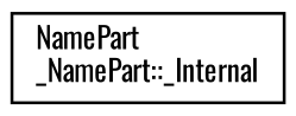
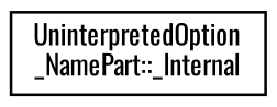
  digraph {
    rankdir=LR
    fontname=Oswald
-   n1 [color=black fillcolor=white fontname=Oswald fontsize=10 height=0.2 label="NamePart\l_NamePart::_Internal" shape=record style=filled width=0.4]
+   n1 [color=black fillcolor=white fontname=Oswald fontsize=10 height=0.2 label="UninterpretedOption\l_NamePart::_Internal" shape=record style=filled width=0.4]
  }
